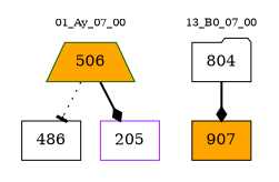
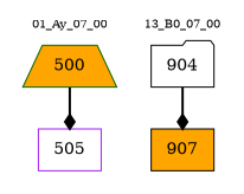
  digraph {
    node [color=black fillcolor=white shape=box style=filled]
    edge [arrowhead=diamond color=black style=bold]
-   n1 [color=darkgreen fillcolor=orange label=506 shape=trapezium]
-   n2 [label=486]
-   n3 [color=purple label=205]
-   n4 [label=804 shape=folder]
+   n1 [color=darkgreen fillcolor=orange label=500 shape=trapezium]
+   n3 [color=purple label=505]
+   n4 [label=904 shape=folder]
    n5 [fillcolor=orange label=907]
    subgraph cluster_1 {
      color=white
      fontsize=10
      label="01_Ay_07_00"
      n1
-     n2
      n3
    }
    subgraph cluster_2 {
      color=white
      fontsize=10
      label="13_B0_07_00"
      n4
      n5
    }
-   n1 -> n2 [arrowhead=tee style=dotted]
    n1 -> n3
    n4 -> n5
  }
